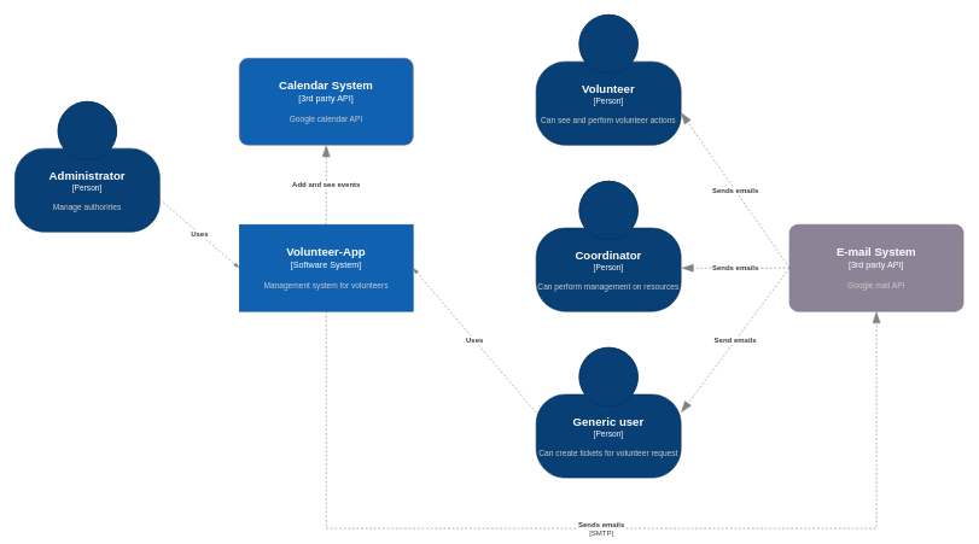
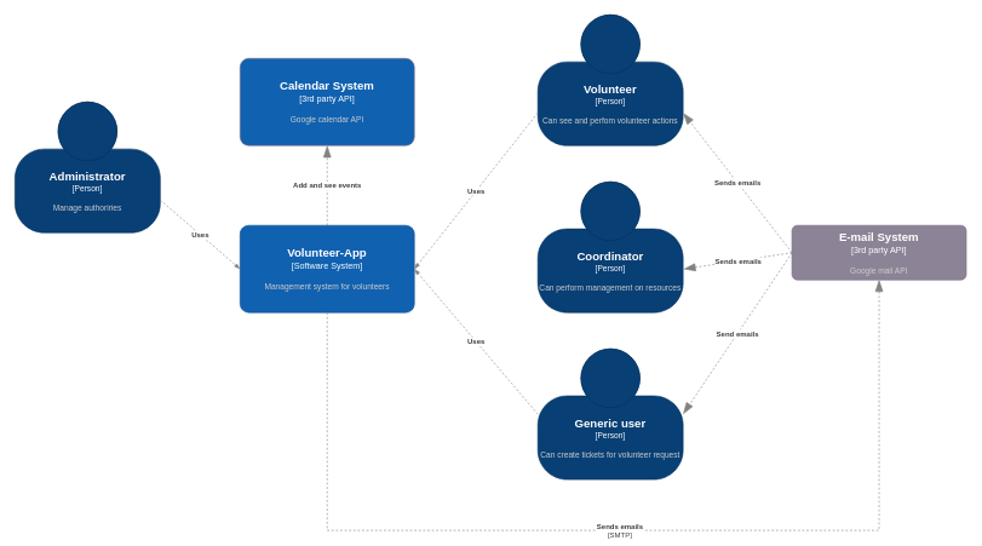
  <mxCell id="0" />
  <mxCell id="1" parent="0" />
  <mxCell id="2" value="&lt;font style=&quot;font-size: 16px&quot;&gt;&lt;b&gt;Volunteer&lt;/b&gt;&lt;/font&gt;&lt;div&gt;[Person]&lt;/div&gt;&lt;br&gt;&lt;div&gt;&lt;font style=&quot;font-size: 11px&quot;&gt;&lt;font color=&quot;#cccccc&quot;&gt;Can see and perfom volunteer actions&lt;/font&gt;&lt;/div&gt;" style="html=1;fontSize=11;dashed=0;whiteSpace=wrap;fillColor=#083F75;strokeColor=#06315C;fontColor=#ffffff;shape=mxgraph.c4.person2;align=center;metaEdit=1;points=[[0.5,0,0],[1,0.5,0],[1,0.75,0],[0.75,1,0],[0.5,1,0],[0.25,1,0],[0,0.75,0],[0,0.5,0]];resizable=0;" vertex="1" parent="1"><mxGeometry x="740" y="20" width="200" height="180" as="geometry" /></mxCell>
- <mxCell id="3" value="&lt;font style=&quot;font-size: 16px&quot;&gt;&lt;b&gt;Volunteer-App&lt;/b&gt;&lt;/font&gt;&lt;div&gt;[Software System]&lt;/div&gt;&lt;br&gt;&lt;div&gt;&lt;font style=&quot;font-size: 11px&quot;&gt;&lt;font color=&quot;#cccccc&quot;&gt;Management system for volunteers&lt;/font&gt;&lt;/div&gt;" style="whiteSpace=wrap;html=1;labelBackgroundColor=none;fillColor=#1061B0;fontColor=#ffffff;align=center;arcSize=10;strokeColor=#0D5091;metaEdit=1;resizable=0;points=[[0.25,0,0],[0.5,0,0],[0.75,0,0],[1,0.25,0],[1,0.5,0],[1,0.75,0],[0.75,1,0],[0.5,1,0],[0.25,1,0],[0,0.75,0],[0,0.5,0],[0,0.25,0]];rounded=0;" vertex="1" parent="1"><mxGeometry x="330" y="310" width="240" height="120" as="geometry" /></mxCell>
+ <mxCell id="3" value="&lt;font style=&quot;font-size: 16px&quot;&gt;&lt;b&gt;Volunteer-App&lt;/b&gt;&lt;/font&gt;&lt;div&gt;[Software System]&lt;/div&gt;&lt;br&gt;&lt;div&gt;&lt;font style=&quot;font-size: 11px&quot;&gt;&lt;font color=&quot;#cccccc&quot;&gt;Management system for volunteers&lt;/font&gt;&lt;/div&gt;" style="rounded=1;whiteSpace=wrap;html=1;labelBackgroundColor=none;fillColor=#1061B0;fontColor=#ffffff;align=center;arcSize=10;strokeColor=#0D5091;metaEdit=1;resizable=0;points=[[0.25,0,0],[0.5,0,0],[0.75,0,0],[1,0.25,0],[1,0.5,0],[1,0.75,0],[0.75,1,0],[0.5,1,0],[0.25,1,0],[0,0.75,0],[0,0.5,0],[0,0.25,0]];" vertex="1" parent="1"><mxGeometry x="330" y="310" width="240" height="120" as="geometry" /></mxCell>
  <mxCell id="4" value="&lt;font style=&quot;font-size: 16px&quot;&gt;&lt;b&gt;Generic user&lt;/b&gt;&lt;/font&gt;&lt;div&gt;[Person]&lt;/div&gt;&lt;br&gt;&lt;div&gt;&lt;font style=&quot;font-size: 11px&quot;&gt;&lt;font color=&quot;#cccccc&quot;&gt;Can create tickets for volunteer request&lt;/font&gt;&lt;/div&gt;" style="html=1;fontSize=11;dashed=0;whiteSpace=wrap;fillColor=#083F75;strokeColor=#06315C;fontColor=#ffffff;shape=mxgraph.c4.person2;align=center;metaEdit=1;points=[[0.5,0,0],[1,0.5,0],[1,0.75,0],[0.75,1,0],[0.5,1,0],[0.25,1,0],[0,0.75,0],[0,0.5,0]];resizable=0;" vertex="1" parent="1"><mxGeometry x="740" y="480" width="200" height="180" as="geometry" /></mxCell>
  <mxCell id="5" value="&lt;font style=&quot;font-size: 16px&quot;&gt;&lt;b&gt;Coordinator&lt;/b&gt;&lt;/font&gt;&lt;div&gt;[Person]&lt;/div&gt;&lt;br&gt;&lt;div&gt;&lt;font style=&quot;font-size: 11px&quot;&gt;&lt;font color=&quot;#cccccc&quot;&gt;Can perform management on resources&lt;/font&gt;&lt;/div&gt;" style="html=1;fontSize=11;dashed=0;whiteSpace=wrap;fillColor=#083F75;strokeColor=#06315C;fontColor=#ffffff;shape=mxgraph.c4.person2;align=center;metaEdit=1;points=[[0.5,0,0],[1,0.5,0],[1,0.75,0],[0.75,1,0],[0.5,1,0],[0.25,1,0],[0,0.75,0],[0,0.5,0]];resizable=0;" vertex="1" parent="1"><mxGeometry x="740" y="250" width="200" height="180" as="geometry" /></mxCell>
  <mxCell id="6" value="&lt;font style=&quot;font-size: 16px&quot;&gt;&lt;b&gt;Calendar System&lt;/b&gt;&lt;/font&gt;&lt;div&gt;[3rd party API]&lt;/div&gt;&lt;br&gt;&lt;div&gt;&lt;font style=&quot;font-size: 11px&quot;&gt;&lt;font color=&quot;#cccccc&quot;&gt;Google calendar API&lt;/font&gt;&lt;/div&gt;" style="rounded=1;whiteSpace=wrap;html=1;labelBackgroundColor=none;fillColor=#1061b0;fontColor=#ffffff;align=center;arcSize=10;strokeColor=#736782;metaEdit=1;resizable=0;points=[[0.25,0,0],[0.5,0,0],[0.75,0,0],[1,0.25,0],[1,0.5,0],[1,0.75,0],[0.75,1,0],[0.5,1,0],[0.25,1,0],[0,0.75,0],[0,0.5,0],[0,0.25,0]];" vertex="1" parent="1"><mxGeometry x="330" y="80" width="240" height="120" as="geometry" /></mxCell>
- <mxCell id="7" value="&lt;font style=&quot;font-size: 16px&quot;&gt;&lt;b&gt;E-mail System&lt;/b&gt;&lt;/font&gt;&lt;div&gt;[3rd party API]&lt;/div&gt;&lt;br&gt;&lt;div&gt;&lt;font style=&quot;font-size: 11px&quot;&gt;&lt;font color=&quot;#cccccc&quot;&gt;Google mail API&lt;/font&gt;&lt;/div&gt;" style="rounded=1;whiteSpace=wrap;html=1;labelBackgroundColor=none;fillColor=#8C8496;fontColor=#ffffff;align=center;arcSize=10;strokeColor=#736782;metaEdit=1;resizable=0;points=[[0.25,0,0],[0.5,0,0],[0.75,0,0],[1,0.25,0],[1,0.5,0],[1,0.75,0],[0.75,1,0],[0.5,1,0],[0.25,1,0],[0,0.75,0],[0,0.5,0],[0,0.25,0]];" vertex="1" parent="1"><mxGeometry x="1090" y="310" width="240" height="120" as="geometry" /></mxCell>
+ <mxCell id="7" value="&lt;font style=&quot;font-size: 16px&quot;&gt;&lt;b&gt;E-mail System&lt;/b&gt;&lt;/font&gt;&lt;div&gt;[3rd party API]&lt;/div&gt;&lt;br&gt;&lt;div&gt;&lt;font style=&quot;font-size: 11px&quot;&gt;&lt;font color=&quot;#cccccc&quot;&gt;Google mail API&lt;/font&gt;&lt;/div&gt;" style="rounded=1;whiteSpace=wrap;html=1;labelBackgroundColor=none;fillColor=#8C8496;fontColor=#ffffff;align=center;arcSize=10;strokeColor=#736782;metaEdit=1;resizable=0;points=[[0.25,0,0],[0.5,0,0],[0.75,0,0],[1,0.25,0],[1,0.5,0],[1,0.75,0],[0.75,1,0],[0.5,1,0],[0.25,1,0],[0,0.75,0],[0,0.5,0],[0,0.25,0]];" vertex="1" parent="1"><mxGeometry x="1090" y="310" width="240" height="75" as="geometry" /></mxCell>
  <mxCell id="8" value="&lt;div style=&quot;text-align: left&quot;&gt;&lt;div style=&quot;text-align: center&quot;&gt;&lt;b&gt;Sends emails&lt;/b&gt;&lt;/div&gt;&lt;div style=&quot;text-align: center&quot;&gt;[SMTP]&lt;/div&gt;&lt;/div&gt;" style="endArrow=blockThin;html=1;fontSize=10;fontColor=#404040;strokeWidth=1;endFill=1;strokeColor=#828282;elbow=vertical;metaEdit=1;endSize=14;startSize=14;jumpStyle=arc;jumpSize=16;rounded=0;dashed=1;exitX=0.5;exitY=1;exitDx=0;exitDy=0;exitPerimeter=0;entryX=0.5;entryY=1;entryDx=0;entryDy=0;entryPerimeter=0;edgeStyle=orthogonalEdgeStyle;" edge="1" parent="1" source="3" target="7"><mxGeometry width="240" relative="1" as="geometry"><mxPoint x="980" y="260" as="sourcePoint" /><mxPoint x="1220" y="260" as="targetPoint" /><Array as="points"><mxPoint x="450" y="730" /><mxPoint x="1210" y="730" /></Array><mxPoint as="offset" /></mxGeometry></mxCell>
  <mxCell id="9" value="&lt;font style=&quot;font-size: 16px&quot;&gt;&lt;b&gt;Administrator&lt;/b&gt;&lt;/font&gt;&lt;div&gt;[Person]&lt;/div&gt;&lt;br&gt;&lt;div&gt;&lt;font style=&quot;font-size: 11px&quot;&gt;&lt;font color=&quot;#cccccc&quot;&gt;Manage authoriries&lt;/font&gt;&lt;/div&gt;" style="html=1;fontSize=11;dashed=0;whiteSpace=wrap;fillColor=#083F75;strokeColor=#06315C;fontColor=#ffffff;shape=mxgraph.c4.person2;align=center;metaEdit=1;points=[[0.5,0,0],[1,0.5,0],[1,0.75,0],[0.75,1,0],[0.5,1,0],[0.25,1,0],[0,0.75,0],[0,0.5,0]];resizable=0;" vertex="1" parent="1"><mxGeometry x="20" y="140" width="200" height="180" as="geometry" /></mxCell>
  <mxCell id="10" value="&lt;div style=&quot;text-align: left&quot;&gt;&lt;div style=&quot;text-align: center&quot;&gt;&lt;b&gt;Send emails&lt;/b&gt;&lt;/div&gt;" style="endArrow=blockThin;html=1;fontSize=10;fontColor=#404040;strokeWidth=1;endFill=1;strokeColor=#828282;elbow=vertical;metaEdit=1;endSize=14;startSize=14;jumpStyle=arc;jumpSize=16;rounded=0;dashed=1;exitX=0;exitY=0.5;exitDx=0;exitDy=0;exitPerimeter=0;entryX=1;entryY=0.5;entryDx=0;entryDy=0;entryPerimeter=0;" edge="1" parent="1" source="7" target="4"><mxGeometry width="240" relative="1" as="geometry"><mxPoint x="860" y="490" as="sourcePoint" /><mxPoint x="1100" y="490" as="targetPoint" /></mxGeometry></mxCell>
  <mxCell id="11" value="&lt;div style=&quot;text-align: left&quot;&gt;&lt;div style=&quot;text-align: center&quot;&gt;&lt;b&gt;Sends emails&lt;/b&gt;&lt;/div&gt;" style="endArrow=blockThin;html=1;fontSize=10;fontColor=#404040;strokeWidth=1;endFill=1;strokeColor=#828282;elbow=vertical;metaEdit=1;endSize=14;startSize=14;jumpStyle=arc;jumpSize=16;rounded=0;dashed=1;exitX=0;exitY=0.5;exitDx=0;exitDy=0;exitPerimeter=0;entryX=1.004;entryY=0.667;entryDx=0;entryDy=0;entryPerimeter=0;" edge="1" parent="1" source="7" target="5"><mxGeometry width="240" relative="1" as="geometry"><mxPoint x="860" y="490" as="sourcePoint" /><mxPoint x="840" y="370" as="targetPoint" /></mxGeometry></mxCell>
  <mxCell id="12" value="&lt;div style=&quot;text-align: left&quot;&gt;&lt;div style=&quot;text-align: center&quot;&gt;&lt;b&gt;Sends emails&lt;/b&gt;&lt;/div&gt;" style="endArrow=blockThin;html=1;fontSize=10;fontColor=#404040;strokeWidth=1;endFill=1;strokeColor=#828282;elbow=vertical;metaEdit=1;endSize=14;startSize=14;jumpStyle=arc;jumpSize=16;rounded=0;dashed=1;exitX=0;exitY=0.5;exitDx=0;exitDy=0;exitPerimeter=0;entryX=1;entryY=0.75;entryDx=0;entryDy=0;entryPerimeter=0;" edge="1" parent="1" source="7" target="2"><mxGeometry width="240" relative="1" as="geometry"><mxPoint x="1100" y="245" as="sourcePoint" /><mxPoint x="870" y="240" as="targetPoint" /></mxGeometry></mxCell>
  <mxCell id="13" value="&lt;div style=&quot;text-align: left&quot;&gt;&lt;div style=&quot;text-align: center&quot;&gt;&lt;b&gt;Add and see events &lt;/b&gt;&lt;/div&gt;" style="endArrow=blockThin;html=1;fontSize=10;fontColor=#404040;strokeWidth=1;endFill=1;strokeColor=#828282;elbow=vertical;metaEdit=1;endSize=14;startSize=14;jumpStyle=arc;jumpSize=16;rounded=0;dashed=1;exitX=0.5;exitY=0;exitDx=0;exitDy=0;exitPerimeter=0;" edge="1" parent="1" source="3" target="6"><mxGeometry width="240" relative="1" as="geometry"><mxPoint x="400" y="220" as="sourcePoint" /><mxPoint x="640" y="220" as="targetPoint" /></mxGeometry></mxCell>
  <mxCell id="14" value="&lt;div style=&quot;text-align: left&quot;&gt;&lt;div style=&quot;text-align: center&quot;&gt;&lt;b&gt;Uses&lt;/b&gt;&lt;/div&gt;" style="endArrow=blockThin;html=1;fontSize=10;fontColor=#404040;strokeWidth=1;endFill=1;strokeColor=#828282;elbow=vertical;metaEdit=1;jumpStyle=arc;jumpSize=16;rounded=0;dashed=1;exitX=1;exitY=0.75;exitDx=0;exitDy=0;exitPerimeter=0;entryX=0;entryY=0.5;entryDx=0;entryDy=0;entryPerimeter=0;" edge="1" parent="1" source="9" target="3"><mxGeometry width="240" relative="1" as="geometry"><mxPoint x="310" y="380" as="sourcePoint" /><mxPoint x="550" y="380" as="targetPoint" /></mxGeometry></mxCell>
  <mxCell id="15" value="&lt;div style=&quot;text-align: left&quot;&gt;&lt;div style=&quot;text-align: center&quot;&gt;&lt;b&gt;Uses&lt;/b&gt;&lt;/div&gt;" style="endArrow=blockThin;html=1;fontSize=10;fontColor=#404040;strokeWidth=1;endFill=1;strokeColor=#828282;elbow=vertical;metaEdit=1;jumpStyle=arc;jumpSize=16;rounded=0;dashed=1;exitX=0;exitY=0.5;exitDx=0;exitDy=0;exitPerimeter=0;entryX=1;entryY=0.5;entryDx=0;entryDy=0;entryPerimeter=0;" edge="1" parent="1" source="4" target="3"><mxGeometry width="240" relative="1" as="geometry"><mxPoint x="360" y="500" as="sourcePoint" /><mxPoint x="470" y="595" as="targetPoint" /></mxGeometry></mxCell>
+ <mxCell id="16" value="&lt;div style=&quot;text-align: left&quot;&gt;&lt;div style=&quot;text-align: center&quot;&gt;&lt;b&gt;Uses&lt;/b&gt;&lt;/div&gt;" style="endArrow=blockThin;html=1;fontSize=10;fontColor=#404040;strokeWidth=1;endFill=1;strokeColor=#828282;elbow=vertical;metaEdit=1;jumpStyle=arc;jumpSize=16;rounded=0;dashed=1;exitX=0;exitY=0.75;exitDx=0;exitDy=0;exitPerimeter=0;entryX=1;entryY=0.5;entryDx=0;entryDy=0;entryPerimeter=0;" edge="1" parent="1" source="2" target="3"><mxGeometry width="240" relative="1" as="geometry"><mxPoint x="740" y="580" as="sourcePoint" /><mxPoint x="660" y="380" as="targetPoint" /></mxGeometry></mxCell>
